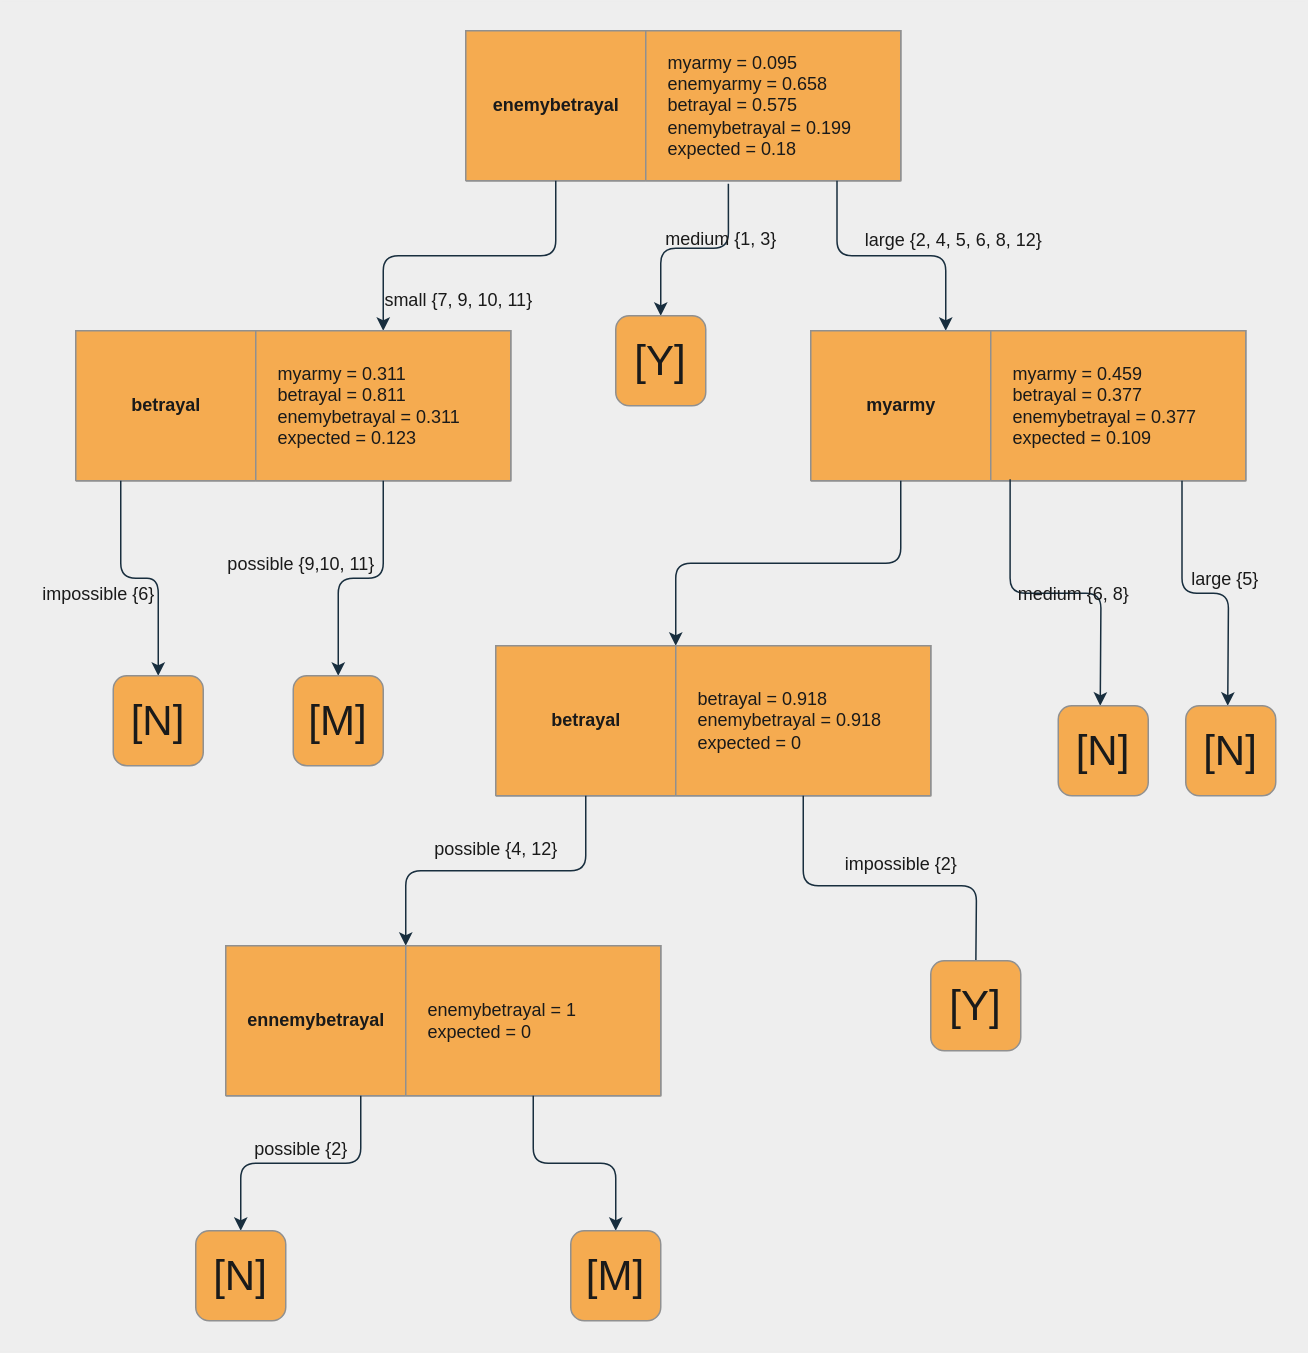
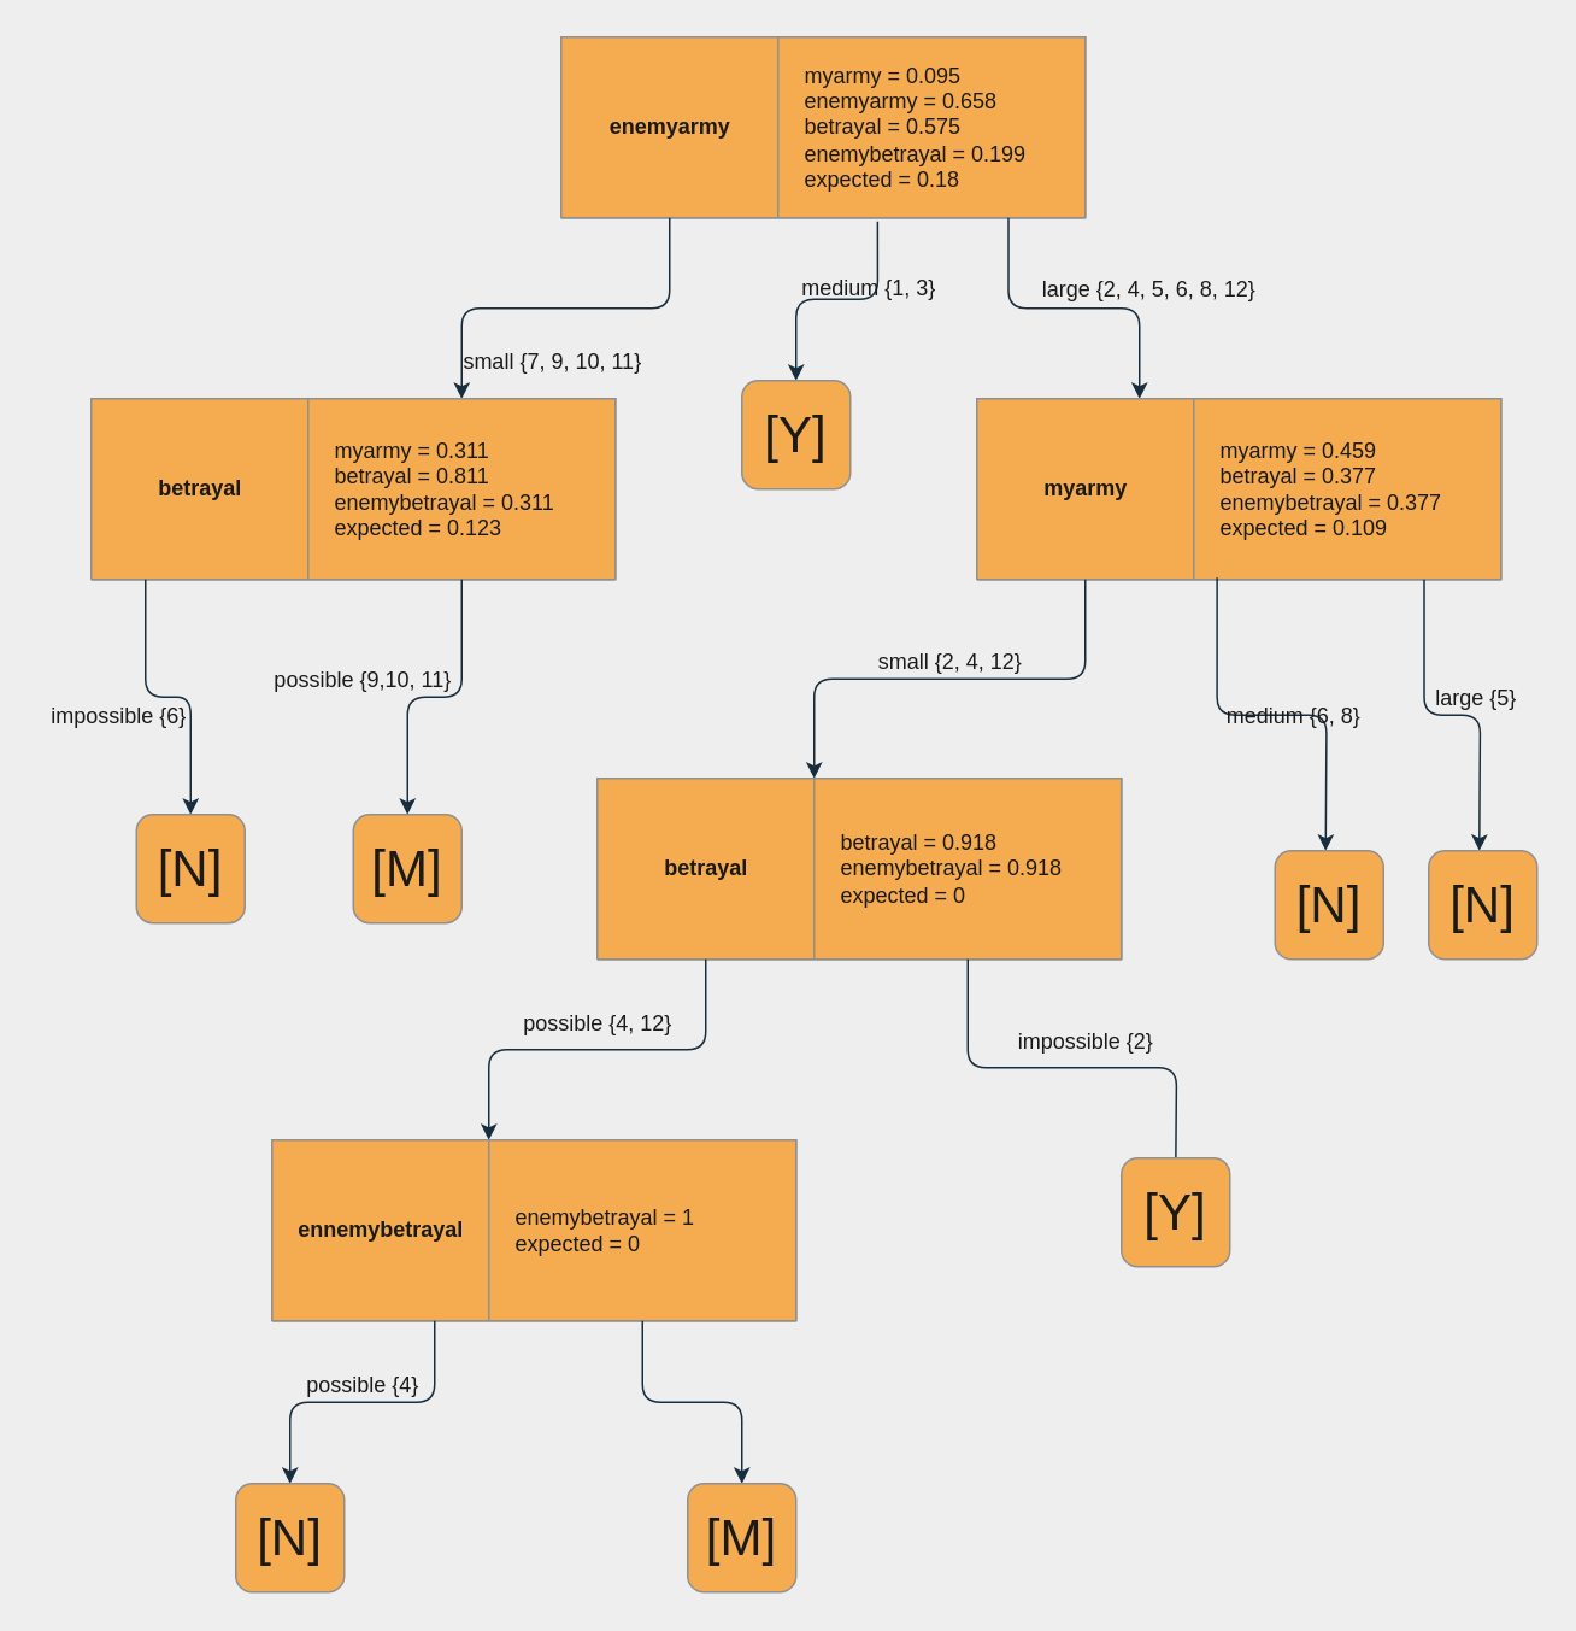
  <mxCell id="0" />
  <mxCell id="1" parent="0" />
  <mxCell id="2" value="" style="swimlane;html=1;childLayout=stackLayout;resizeParent=1;resizeParentMax=0;startSize=0;horizontal=0;horizontalStack=1;rounded=1;fillColor=#F5AB50;strokeColor=#909090;fontColor=#1A1A1A;" parent="1" vertex="1"><mxGeometry x="310" y="20" width="290" height="100" as="geometry" /></mxCell>
- <mxCell id="3" value="enemybetrayal" style="swimlane;html=1;startSize=130;rounded=1;fillColor=#F5AB50;strokeColor=#909090;fontColor=#1A1A1A;" parent="2" vertex="1"><mxGeometry width="120" height="100" as="geometry" /></mxCell>
+ <mxCell id="3" value="enemyarmy" style="swimlane;html=1;startSize=130;rounded=1;fillColor=#F5AB50;strokeColor=#909090;fontColor=#1A1A1A;" parent="2" vertex="1"><mxGeometry width="120" height="100" as="geometry" /></mxCell>
  <mxCell id="4" value="myarmy =&amp;nbsp;0.095&lt;br&gt;enemyarmy = 0.658&lt;br&gt;betrayal = 0.575&lt;br&gt;enemybetrayal = 0.199&lt;br&gt;expected = 0.18" style="swimlane;html=1;startSize=130;fontStyle=0;align=left;verticalAlign=middle;spacingRight=1;spacingLeft=13;spacingTop=0;rounded=1;fillColor=#F5AB50;strokeColor=#909090;fontColor=#1A1A1A;" parent="2" vertex="1"><mxGeometry x="120" width="170" height="100" as="geometry" /></mxCell>
  <mxCell id="5" style="edgeStyle=orthogonalEdgeStyle;orthogonalLoop=1;jettySize=auto;html=1;exitX=0.5;exitY=1;exitDx=0;exitDy=0;entryX=0.5;entryY=0;entryDx=0;entryDy=0;strokeColor=#182E3E;fontColor=#1A1A1A;labelBackgroundColor=#EEEEEE;" parent="1" source="3" target="13" edge="1"><mxGeometry relative="1" as="geometry"><mxPoint x="240" y="280" as="targetPoint" /></mxGeometry></mxCell>
  <mxCell id="6" style="edgeStyle=orthogonalEdgeStyle;orthogonalLoop=1;jettySize=auto;html=1;exitX=0.324;exitY=1.02;exitDx=0;exitDy=0;entryX=0.5;entryY=0;entryDx=0;entryDy=0;exitPerimeter=0;strokeColor=#182E3E;fontColor=#1A1A1A;labelBackgroundColor=#EEEEEE;" parent="1" source="4" target="14" edge="1"><mxGeometry relative="1" as="geometry"><mxPoint x="473" y="270" as="targetPoint" /></mxGeometry></mxCell>
  <mxCell id="7" style="edgeStyle=orthogonalEdgeStyle;orthogonalLoop=1;jettySize=auto;html=1;exitX=0.75;exitY=1;exitDx=0;exitDy=0;entryX=0.75;entryY=0;entryDx=0;entryDy=0;strokeColor=#182E3E;fontColor=#1A1A1A;labelBackgroundColor=#EEEEEE;" parent="1" source="4" target="22" edge="1"><mxGeometry relative="1" as="geometry"><mxPoint x="670" y="280" as="targetPoint" /></mxGeometry></mxCell>
  <mxCell id="8" value="small {7, 9, 10, 11}" style="text;html=1;align=center;verticalAlign=middle;resizable=0;points=[];autosize=1;rounded=1;fontColor=#1A1A1A;" parent="1" vertex="1"><mxGeometry x="250" y="190" width="110" height="20" as="geometry" /></mxCell>
  <mxCell id="9" value="medium {1, 3}" style="text;html=1;align=center;verticalAlign=middle;resizable=0;points=[];autosize=1;rounded=1;fontColor=#1A1A1A;" parent="1" vertex="1"><mxGeometry x="435" y="149" width="90" height="20" as="geometry" /></mxCell>
  <mxCell id="10" value="large {2, 4, 5, 6, 8, 12}" style="text;html=1;align=center;verticalAlign=middle;resizable=0;points=[];autosize=1;rounded=1;fontColor=#1A1A1A;" parent="1" vertex="1"><mxGeometry x="570" y="150" width="130" height="20" as="geometry" /></mxCell>
  <mxCell id="11" value="" style="swimlane;html=1;childLayout=stackLayout;resizeParent=1;resizeParentMax=0;startSize=0;horizontal=0;horizontalStack=1;rounded=1;fillColor=#F5AB50;strokeColor=#909090;fontColor=#1A1A1A;" parent="1" vertex="1"><mxGeometry x="50" y="220" width="290" height="100" as="geometry" /></mxCell>
  <mxCell id="12" value="betrayal" style="swimlane;html=1;startSize=130;rounded=1;fillColor=#F5AB50;strokeColor=#909090;fontColor=#1A1A1A;" parent="11" vertex="1"><mxGeometry width="120" height="100" as="geometry" /></mxCell>
  <mxCell id="13" value="myarmy =&amp;nbsp;0.311&lt;br&gt;betrayal = 0.811&lt;br&gt;enemybetrayal = 0.311&lt;br&gt;expected = 0.123" style="swimlane;html=1;startSize=130;fontStyle=0;align=left;verticalAlign=middle;spacingRight=1;spacingLeft=13;spacingTop=0;rounded=1;fillColor=#F5AB50;strokeColor=#909090;fontColor=#1A1A1A;" parent="11" vertex="1"><mxGeometry x="120" width="170" height="100" as="geometry" /></mxCell>
  <mxCell id="14" value="[Y]" style="whiteSpace=wrap;html=1;aspect=fixed;align=center;fontSize=28;spacing=0;labelBorderColor=none;rounded=1;fillColor=#F5AB50;strokeColor=#909090;fontColor=#1A1A1A;" parent="1" vertex="1"><mxGeometry x="410" y="210" width="60" height="60" as="geometry" /></mxCell>
  <mxCell id="15" style="edgeStyle=orthogonalEdgeStyle;orthogonalLoop=1;jettySize=auto;html=1;exitX=0.25;exitY=1;exitDx=0;exitDy=0;fontSize=28;entryX=0.5;entryY=0;entryDx=0;entryDy=0;strokeColor=#182E3E;fontColor=#1A1A1A;labelBackgroundColor=#EEEEEE;" parent="1" source="12" target="17" edge="1"><mxGeometry relative="1" as="geometry"><mxPoint x="70" y="470" as="targetPoint" /></mxGeometry></mxCell>
  <mxCell id="16" value="&lt;font style=&quot;font-size: 12px&quot;&gt;impossible {6}&lt;/font&gt;" style="text;html=1;align=center;verticalAlign=middle;resizable=0;points=[];autosize=1;fontSize=28;rounded=1;fontColor=#1A1A1A;" parent="1" vertex="1"><mxGeometry x="20" y="370" width="90" height="40" as="geometry" /></mxCell>
  <mxCell id="17" value="[N]" style="whiteSpace=wrap;html=1;aspect=fixed;align=center;fontSize=28;spacing=0;labelBorderColor=none;rounded=1;fillColor=#F5AB50;strokeColor=#909090;fontColor=#1A1A1A;" parent="1" vertex="1"><mxGeometry x="75" y="450" width="60" height="60" as="geometry" /></mxCell>
  <mxCell id="18" style="edgeStyle=orthogonalEdgeStyle;orthogonalLoop=1;jettySize=auto;html=1;exitX=0.5;exitY=1;exitDx=0;exitDy=0;fontSize=28;entryX=0.5;entryY=0;entryDx=0;entryDy=0;strokeColor=#182E3E;fontColor=#1A1A1A;labelBackgroundColor=#EEEEEE;" parent="1" source="13" target="20" edge="1"><mxGeometry relative="1" as="geometry"><mxPoint x="300" y="460" as="targetPoint" /></mxGeometry></mxCell>
  <mxCell id="19" value="&lt;font style=&quot;font-size: 12px&quot;&gt;possible {9,10, 11}&lt;/font&gt;" style="text;html=1;align=center;verticalAlign=middle;resizable=0;points=[];autosize=1;fontSize=28;rounded=1;fontColor=#1A1A1A;" parent="1" vertex="1"><mxGeometry x="145" y="350" width="110" height="40" as="geometry" /></mxCell>
  <mxCell id="20" value="[M]" style="whiteSpace=wrap;html=1;aspect=fixed;align=center;fontSize=28;spacing=0;labelBorderColor=none;rounded=1;fillColor=#F5AB50;strokeColor=#909090;fontColor=#1A1A1A;" parent="1" vertex="1"><mxGeometry x="195" y="450" width="60" height="60" as="geometry" /></mxCell>
  <mxCell id="21" value="" style="swimlane;html=1;childLayout=stackLayout;resizeParent=1;resizeParentMax=0;startSize=0;horizontal=0;horizontalStack=1;rounded=1;fillColor=#F5AB50;strokeColor=#909090;fontColor=#1A1A1A;" parent="1" vertex="1"><mxGeometry x="540" y="220" width="290" height="100" as="geometry" /></mxCell>
  <mxCell id="22" value="myarmy" style="swimlane;html=1;startSize=130;rounded=1;fillColor=#F5AB50;strokeColor=#909090;fontColor=#1A1A1A;" parent="21" vertex="1"><mxGeometry width="120" height="100" as="geometry" /></mxCell>
  <mxCell id="23" value="myarmy =&amp;nbsp;0.459&lt;br&gt;betrayal = 0.377&lt;br&gt;enemybetrayal = 0.377&lt;br&gt;expected = 0.109" style="swimlane;html=1;startSize=130;fontStyle=0;align=left;verticalAlign=middle;spacingRight=1;spacingLeft=13;spacingTop=0;rounded=1;fillColor=#F5AB50;strokeColor=#909090;fontColor=#1A1A1A;" parent="21" vertex="1"><mxGeometry x="120" width="170" height="100" as="geometry" /></mxCell>
  <mxCell id="24" style="edgeStyle=orthogonalEdgeStyle;orthogonalLoop=1;jettySize=auto;html=1;exitX=0.5;exitY=1;exitDx=0;exitDy=0;fontSize=28;entryX=1;entryY=0;entryDx=0;entryDy=0;strokeColor=#182E3E;fontColor=#1A1A1A;labelBackgroundColor=#EEEEEE;" parent="1" source="22" target="33" edge="1"><mxGeometry relative="1" as="geometry"><mxPoint x="460" y="530" as="targetPoint" /></mxGeometry></mxCell>
  <mxCell id="25" style="edgeStyle=orthogonalEdgeStyle;orthogonalLoop=1;jettySize=auto;html=1;exitX=0.076;exitY=0.99;exitDx=0;exitDy=0;fontSize=28;exitPerimeter=0;strokeColor=#182E3E;fontColor=#1A1A1A;labelBackgroundColor=#EEEEEE;" parent="1" source="23" edge="1"><mxGeometry relative="1" as="geometry"><mxPoint x="733" y="470" as="targetPoint" /></mxGeometry></mxCell>
  <mxCell id="26" style="edgeStyle=orthogonalEdgeStyle;orthogonalLoop=1;jettySize=auto;html=1;exitX=0.75;exitY=1;exitDx=0;exitDy=0;fontSize=28;strokeColor=#182E3E;fontColor=#1A1A1A;labelBackgroundColor=#EEEEEE;" parent="1" source="23" edge="1"><mxGeometry relative="1" as="geometry"><mxPoint x="818" y="470" as="targetPoint" /></mxGeometry></mxCell>
  <mxCell id="27" value="&lt;font style=&quot;font-size: 12px&quot;&gt;medium {6, 8}&lt;/font&gt;" style="text;html=1;align=center;verticalAlign=middle;resizable=0;points=[];autosize=1;fontSize=28;rounded=1;fontColor=#1A1A1A;" parent="1" vertex="1"><mxGeometry x="670" y="370" width="90" height="40" as="geometry" /></mxCell>
  <mxCell id="28" value="&lt;font style=&quot;font-size: 12px&quot;&gt;large {5}&lt;/font&gt;" style="text;html=1;align=center;verticalAlign=middle;resizable=0;points=[];autosize=1;fontSize=28;rounded=1;fontColor=#1A1A1A;" parent="1" vertex="1"><mxGeometry x="786" y="360" width="60" height="40" as="geometry" /></mxCell>
  <mxCell id="29" value="[N]" style="whiteSpace=wrap;html=1;aspect=fixed;align=center;fontSize=28;spacing=0;labelBorderColor=none;rounded=1;fillColor=#F5AB50;strokeColor=#909090;fontColor=#1A1A1A;" parent="1" vertex="1"><mxGeometry x="790" y="470" width="60" height="60" as="geometry" /></mxCell>
  <mxCell id="30" value="[N]" style="whiteSpace=wrap;html=1;aspect=fixed;align=center;fontSize=28;spacing=0;labelBorderColor=none;rounded=1;fillColor=#F5AB50;strokeColor=#909090;fontColor=#1A1A1A;" parent="1" vertex="1"><mxGeometry x="705" y="470" width="60" height="60" as="geometry" /></mxCell>
+ <mxCell id="31" value="&lt;font style=&quot;font-size: 12px&quot;&gt;small {2, 4, 12}&lt;/font&gt;" style="text;html=1;align=center;verticalAlign=middle;resizable=0;points=[];autosize=1;fontSize=28;rounded=1;fontColor=#1A1A1A;" parent="1" vertex="1"><mxGeometry x="480" y="340" width="90" height="40" as="geometry" /></mxCell>
  <mxCell id="32" value="" style="swimlane;html=1;childLayout=stackLayout;resizeParent=1;resizeParentMax=0;startSize=0;horizontal=0;horizontalStack=1;rounded=1;fillColor=#F5AB50;strokeColor=#909090;fontColor=#1A1A1A;" parent="1" vertex="1"><mxGeometry x="330" y="430" width="290" height="100" as="geometry" /></mxCell>
  <mxCell id="33" value="betrayal" style="swimlane;html=1;startSize=130;rounded=1;fillColor=#F5AB50;strokeColor=#909090;fontColor=#1A1A1A;" parent="32" vertex="1"><mxGeometry width="120" height="100" as="geometry" /></mxCell>
  <mxCell id="34" value="betrayal = 0.918&lt;br&gt;enemybetrayal = 0.918&lt;br&gt;expected = 0" style="swimlane;html=1;startSize=130;fontStyle=0;align=left;verticalAlign=middle;spacingRight=1;spacingLeft=13;spacingTop=0;rounded=1;fillColor=#F5AB50;strokeColor=#909090;fontColor=#1A1A1A;" parent="32" vertex="1"><mxGeometry x="120" width="170" height="100" as="geometry" /></mxCell>
  <mxCell id="35" style="edgeStyle=orthogonalEdgeStyle;orthogonalLoop=1;jettySize=auto;html=1;exitX=0.5;exitY=1;exitDx=0;exitDy=0;fontSize=28;entryX=0;entryY=0;entryDx=0;entryDy=0;strokeColor=#182E3E;fontColor=#1A1A1A;labelBackgroundColor=#EEEEEE;" parent="1" source="33" target="42" edge="1"><mxGeometry relative="1" as="geometry"><mxPoint x="280" y="690" as="targetPoint" /></mxGeometry></mxCell>
  <mxCell id="36" style="edgeStyle=orthogonalEdgeStyle;orthogonalLoop=1;jettySize=auto;html=1;exitX=0.5;exitY=1;exitDx=0;exitDy=0;fontSize=28;strokeColor=#182E3E;fontColor=#1A1A1A;labelBackgroundColor=#EEEEEE;" parent="1" source="34" edge="1"><mxGeometry relative="1" as="geometry"><mxPoint x="650" y="650" as="targetPoint" /></mxGeometry></mxCell>
  <mxCell id="37" value="&lt;font style=&quot;font-size: 12px&quot;&gt;impossible {2}&lt;/font&gt;" style="text;html=1;align=center;verticalAlign=middle;resizable=0;points=[];autosize=1;fontSize=28;rounded=1;fontColor=#1A1A1A;" parent="1" vertex="1"><mxGeometry x="555" y="550" width="90" height="40" as="geometry" /></mxCell>
  <mxCell id="38" value="&lt;font style=&quot;font-size: 12px&quot;&gt;possible {4, 12}&lt;/font&gt;" style="text;html=1;align=center;verticalAlign=middle;resizable=0;points=[];autosize=1;fontSize=28;rounded=1;fontColor=#1A1A1A;" parent="1" vertex="1"><mxGeometry x="280" y="540" width="100" height="40" as="geometry" /></mxCell>
  <mxCell id="39" value="[Y]" style="whiteSpace=wrap;html=1;aspect=fixed;align=center;fontSize=28;spacing=0;labelBorderColor=none;rounded=1;fillColor=#F5AB50;strokeColor=#909090;fontColor=#1A1A1A;" parent="1" vertex="1"><mxGeometry x="620" y="640" width="60" height="60" as="geometry" /></mxCell>
  <mxCell id="40" value="" style="swimlane;html=1;childLayout=stackLayout;resizeParent=1;resizeParentMax=0;startSize=0;horizontal=0;horizontalStack=1;rounded=1;fillColor=#F5AB50;strokeColor=#909090;fontColor=#1A1A1A;" parent="1" vertex="1"><mxGeometry x="150" y="630" width="290" height="100" as="geometry" /></mxCell>
  <mxCell id="41" value="ennemybetrayal" style="swimlane;html=1;startSize=130;rounded=1;fillColor=#F5AB50;strokeColor=#909090;fontColor=#1A1A1A;" parent="40" vertex="1"><mxGeometry width="120" height="100" as="geometry" /></mxCell>
  <mxCell id="42" value="enemybetrayal = 1&lt;br&gt;expected = 0" style="swimlane;html=1;startSize=130;fontStyle=0;align=left;verticalAlign=middle;spacingRight=1;spacingLeft=13;spacingTop=0;rounded=1;fillColor=#F5AB50;strokeColor=#909090;fontColor=#1A1A1A;" parent="40" vertex="1"><mxGeometry x="120" width="170" height="100" as="geometry" /></mxCell>
  <mxCell id="43" style="edgeStyle=orthogonalEdgeStyle;orthogonalLoop=1;jettySize=auto;html=1;exitX=0.75;exitY=1;exitDx=0;exitDy=0;fontSize=28;entryX=0.5;entryY=0;entryDx=0;entryDy=0;strokeColor=#182E3E;fontColor=#1A1A1A;labelBackgroundColor=#EEEEEE;" parent="1" source="41" target="47" edge="1"><mxGeometry relative="1" as="geometry"><mxPoint x="160" y="810" as="targetPoint" /></mxGeometry></mxCell>
  <mxCell id="44" style="edgeStyle=orthogonalEdgeStyle;orthogonalLoop=1;jettySize=auto;html=1;exitX=0.5;exitY=1;exitDx=0;exitDy=0;fontSize=28;entryX=0.5;entryY=0;entryDx=0;entryDy=0;strokeColor=#182E3E;fontColor=#1A1A1A;labelBackgroundColor=#EEEEEE;" parent="1" source="42" target="46" edge="1"><mxGeometry relative="1" as="geometry"><mxPoint x="450" y="740" as="targetPoint" /><mxPoint x="355" y="660" as="sourcePoint" /></mxGeometry></mxCell>
- <mxCell id="45" value="&lt;font style=&quot;font-size: 12px&quot;&gt;possible {2}&lt;/font&gt;" style="text;html=1;align=center;verticalAlign=middle;resizable=0;points=[];autosize=1;fontSize=28;rounded=1;fontColor=#1A1A1A;" parent="1" vertex="1"><mxGeometry x="160" y="740" width="80" height="40" as="geometry" /></mxCell>
+ <mxCell id="45" value="&lt;font style=&quot;font-size: 12px&quot;&gt;possible {4}&lt;/font&gt;" style="text;html=1;align=center;verticalAlign=middle;resizable=0;points=[];autosize=1;fontSize=28;rounded=1;fontColor=#1A1A1A;" parent="1" vertex="1"><mxGeometry x="160" y="740" width="80" height="40" as="geometry" /></mxCell>
  <mxCell id="46" value="[M]" style="whiteSpace=wrap;html=1;aspect=fixed;align=center;fontSize=28;spacing=0;labelBorderColor=none;rounded=1;fillColor=#F5AB50;strokeColor=#909090;fontColor=#1A1A1A;" parent="1" vertex="1"><mxGeometry x="380" y="820" width="60" height="60" as="geometry" /></mxCell>
  <mxCell id="47" value="[N]" style="whiteSpace=wrap;html=1;aspect=fixed;align=center;fontSize=28;spacing=0;labelBorderColor=none;rounded=1;fillColor=#F5AB50;strokeColor=#909090;fontColor=#1A1A1A;" parent="1" vertex="1"><mxGeometry x="130" y="820" width="60" height="60" as="geometry" /></mxCell>
